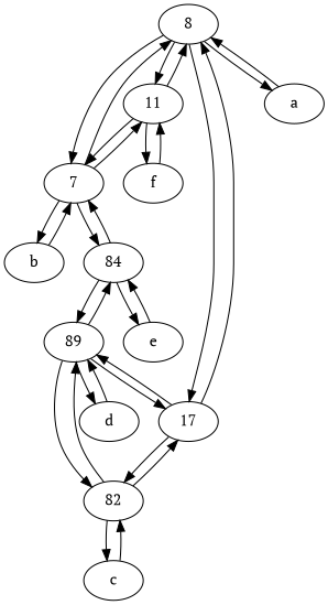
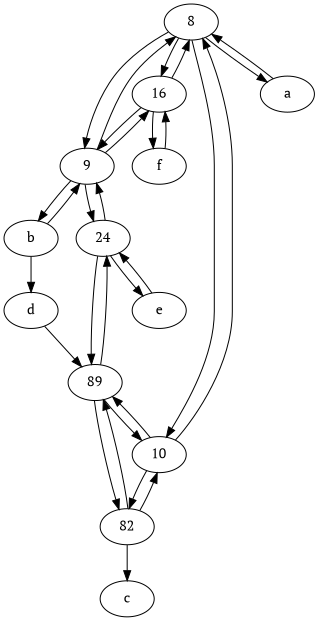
  digraph {
    fontname="PT Serif"
    node [fontname="PT Serif"]
    edge [fontname="PT Serif"]
    n1 [label=8]
-   16 [label=11]
-   9 [label=7]
-   17
+   16
+   9
+   17 [label=10]
    a
    f
    b
-   24 [label=84]
+   24
    n9 [label=82]
    n10 [label=89]
    e
    c
    d
    n1 -> 16
    n1 -> 9
    n1 -> 17
    n1 -> a
    16 -> n1
    16 -> 9
    16 -> f
    9 -> n1
    9 -> 16
    9 -> b
    9 -> 24
    17 -> n1
    17 -> n9
    17 -> n10
    a -> n1
    f -> 16
    b -> 9
    24 -> 9
    24 -> n10
    24 -> e
    n9 -> 17
    n9 -> n10
    n9 -> c
    n10 -> 17
    n10 -> 24
    n10 -> n9
-   n10 -> d
+   b -> d
    e -> 24
-   c -> n9
    d -> n10
  }
